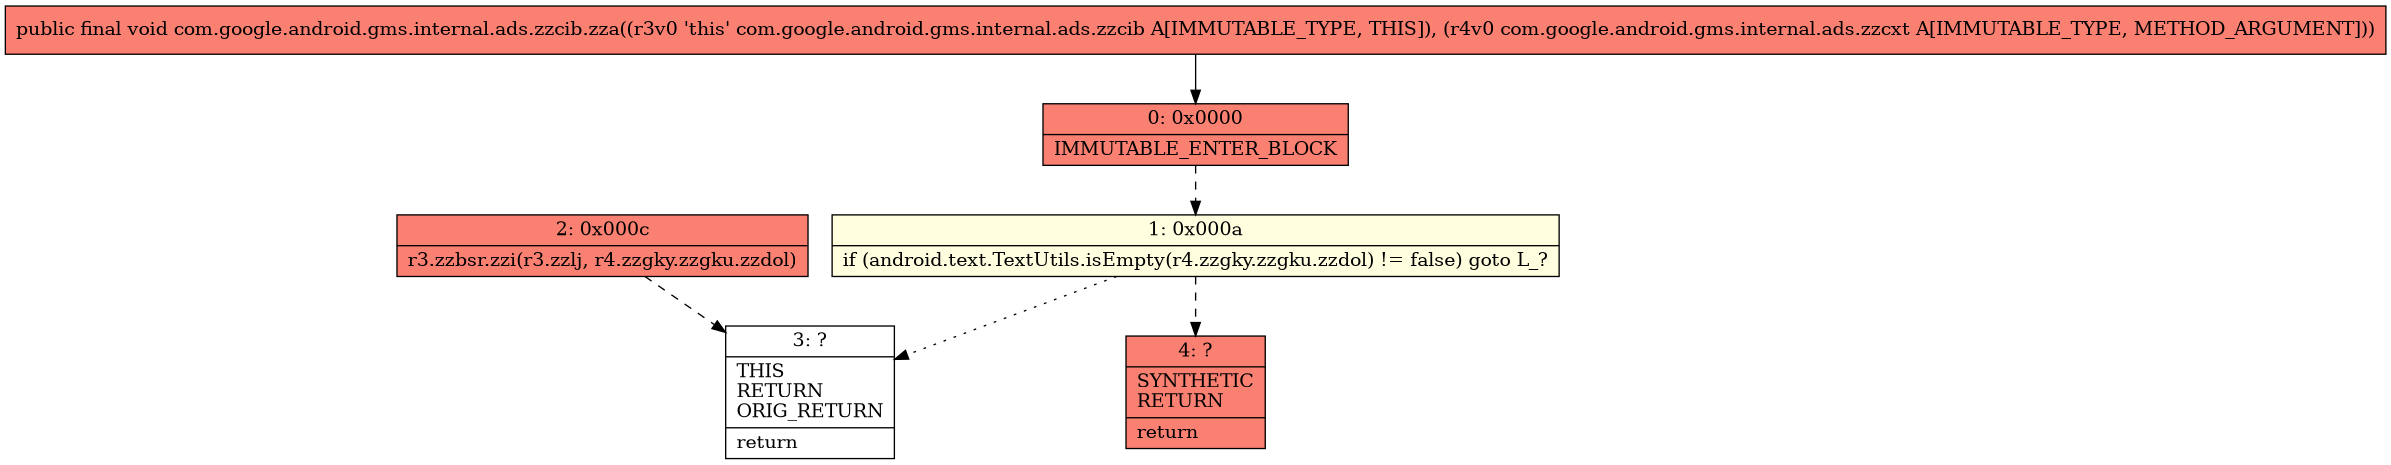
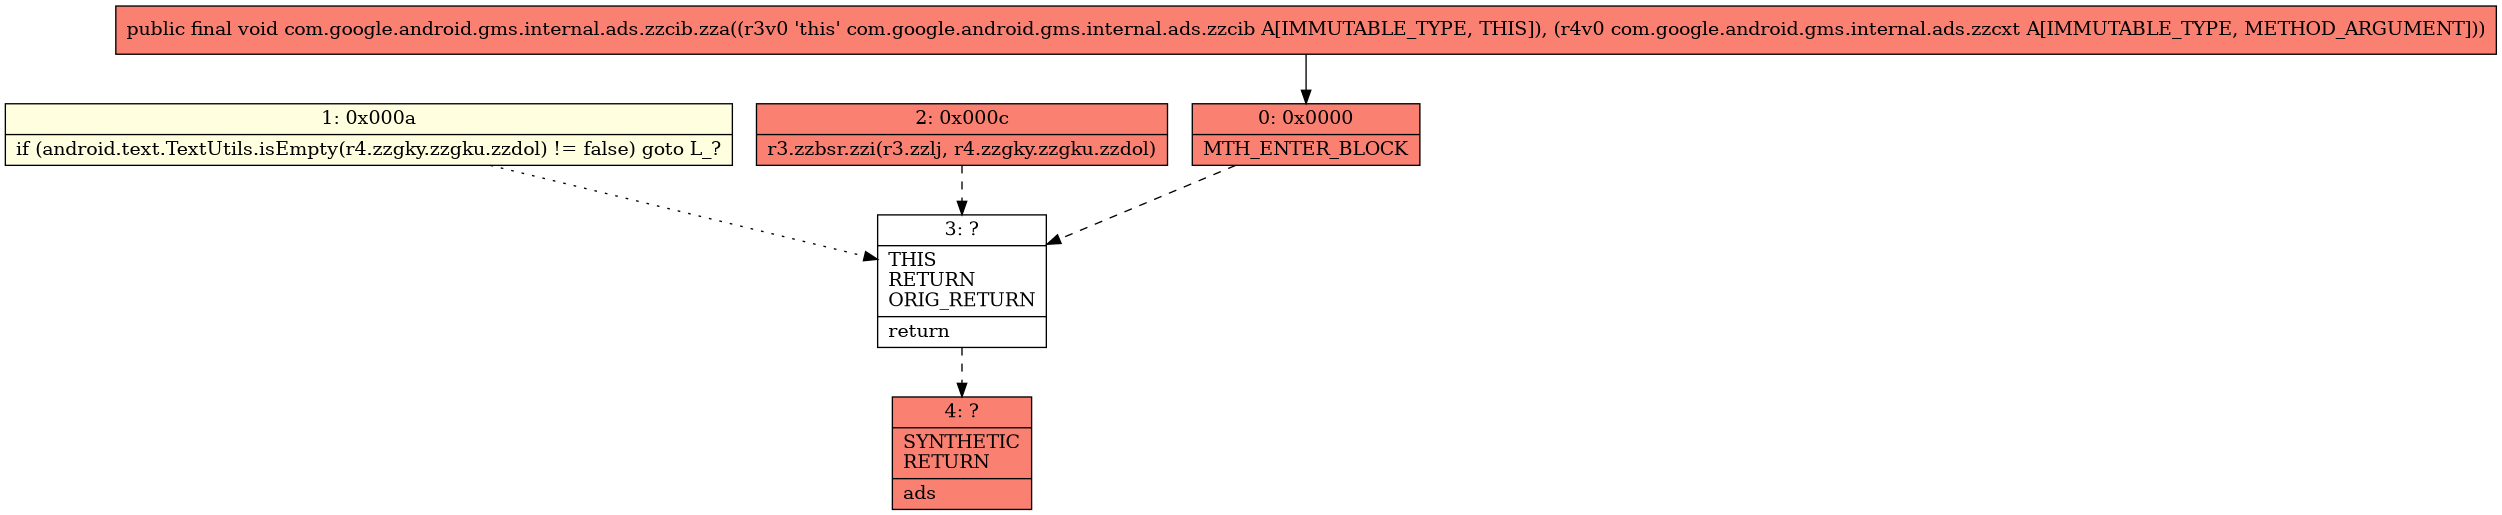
  digraph {
    fontname="DejaVu Serif"
    node [fillcolor=salmon fontname="DejaVu Serif" shape=record style=filled]
    edge [fontname="DejaVu Serif" style=dashed]
-   n1 [label="{0\:\ 0x0000|IMMUTABLE_ENTER_BLOCK\l}"]
+   n1 [label="{0\:\ 0x0000|MTH_ENTER_BLOCK\l}"]
    n2 [fillcolor=lightyellow label="{1\:\ 0x000a|if (android.text.TextUtils.isEmpty(r4.zzgky.zzgku.zzdol) != false) goto L_?\l}"]
-   n3 [label="{4\:\ ?|SYNTHETIC\lRETURN\l|return\l}"]
+   n3 [label="{4\:\ ?|SYNTHETIC\lRETURN\l|ads\l}"]
    n4 [fillcolor=white label="{3\:\ ?|THIS\lRETURN\lORIG_RETURN\l|return\l}"]
    n5 [label="{2\:\ 0x000c|r3.zzbsr.zzi(r3.zzlj, r4.zzgky.zzgku.zzdol)\l}"]
    n6 [label="{public final void com.google.android.gms.internal.ads.zzcib.zza((r3v0 'this' com.google.android.gms.internal.ads.zzcib A[IMMUTABLE_TYPE, THIS]), (r4v0 com.google.android.gms.internal.ads.zzcxt A[IMMUTABLE_TYPE, METHOD_ARGUMENT])) }"]
-   n1 -> n2
-   n2 -> n3
+   n1 -> n4
+   n4 -> n3
    n2 -> n4 [style=dotted]
    n5 -> n4
    n6 -> n1 [style=solid]
  }
